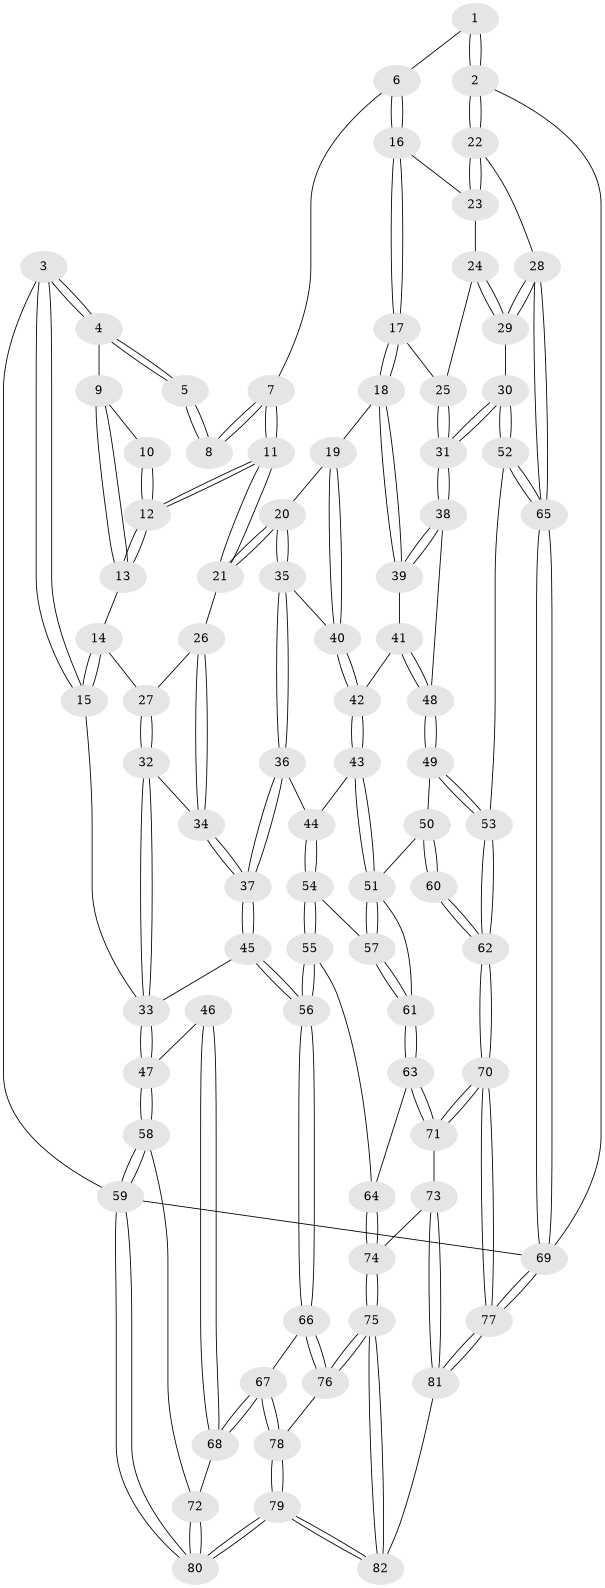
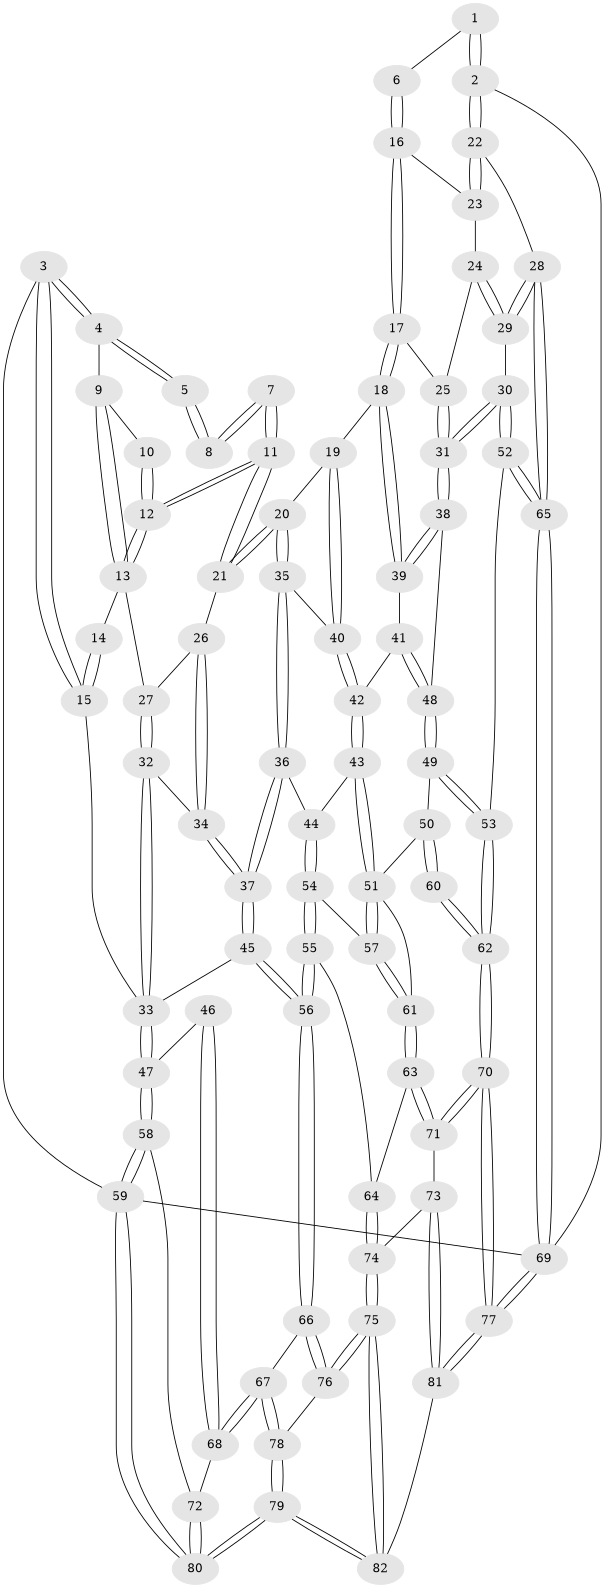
  graph {
    node [color=gray90 style=filled]
    1
    2
    6
    22
    69
    7
    16
    3
    4
    15
    59
    23
    28
    77
    5
    9
    33
    80
    8
    10
    13
    11
    17
    12
    21
    14
    26
    27
    32
    47
    18
    25
    24
    19
    39
    31
    20
    40
    41
    35
    42
    36
    34
    29
    65
    30
    38
    37
    52
    53
    48
    58
    45
    44
    54
    56
    49
    43
    51
    57
    61
    55
    46
    68
    66
    72
    50
    60
    62
    70
    64
    74
    67
    76
    63
    71
    73
    75
    78
    79
    81
    82
    1 -- 2
    1 -- 2
    1 -- 6
    2 -- 22
    2 -- 22
    2 -- 69
-   6 -- 7
    6 -- 16
    6 -- 16
    22 -- 23
    22 -- 23
    22 -- 28
    69 -- 77
    69 -- 77
    7 -- 8
    7 -- 8
    7 -- 11
    7 -- 11
    16 -- 23
    16 -- 17
    16 -- 17
    3 -- 4
    3 -- 4
    3 -- 15
    3 -- 15
    3 -- 59
    4 -- 5
    4 -- 5
    4 -- 9
    15 -- 33
    59 -- 69
    59 -- 80
    59 -- 80
    23 -- 24
    28 -- 29
    28 -- 29
    28 -- 65
    28 -- 65
    77 -- 81
    77 -- 81
    5 -- 8
    5 -- 8
    9 -- 10
    9 -- 13
    9 -- 13
    33 -- 47
    33 -- 47
    10 -- 12
    10 -- 12
    13 -- 14
    11 -- 12
    11 -- 12
    11 -- 21
    11 -- 21
    17 -- 18
    17 -- 18
    17 -- 25
    12 -- 13
    12 -- 13
    21 -- 26
    14 -- 15
    14 -- 15
-   14 -- 27
+   13 -- 27
    26 -- 27
    26 -- 34
    26 -- 34
    27 -- 32
    27 -- 32
    32 -- 33
    32 -- 33
    32 -- 34
    47 -- 58
    47 -- 58
    18 -- 19
    18 -- 39
    18 -- 39
    25 -- 31
    25 -- 31
    24 -- 25
    24 -- 29
    24 -- 29
    19 -- 20
    19 -- 40
    19 -- 40
    39 -- 41
    31 -- 38
    31 -- 38
    20 -- 21
    20 -- 21
    20 -- 35
    20 -- 35
    40 -- 42
    40 -- 42
    41 -- 42
    41 -- 48
    41 -- 48
    35 -- 40
    35 -- 36
    35 -- 36
    42 -- 43
    42 -- 43
    36 -- 37
    36 -- 37
    36 -- 44
    34 -- 37
    34 -- 37
    29 -- 30
    65 -- 69
    65 -- 69
    30 -- 31
    30 -- 31
    30 -- 52
    30 -- 52
    38 -- 39
    38 -- 39
    38 -- 48
    37 -- 45
    37 -- 45
    52 -- 65
    52 -- 65
    52 -- 53
    53 -- 62
    53 -- 62
    48 -- 49
    48 -- 49
    58 -- 59
    58 -- 59
    58 -- 72
    45 -- 33
    45 -- 56
    45 -- 56
    44 -- 54
    44 -- 54
    54 -- 57
    54 -- 55
    54 -- 55
    56 -- 66
    56 -- 66
    49 -- 53
    49 -- 53
    49 -- 50
    43 -- 44
    43 -- 51
    43 -- 51
    51 -- 57
    51 -- 57
    51 -- 61
    57 -- 61
    57 -- 61
    61 -- 63
    61 -- 63
    55 -- 56
    55 -- 56
    55 -- 64
    46 -- 47
    46 -- 68
    46 -- 68
    68 -- 72
    66 -- 67
    66 -- 76
    66 -- 76
    72 -- 80
    72 -- 80
    50 -- 51
    50 -- 60
    50 -- 60
    60 -- 62
    60 -- 62
    62 -- 70
    62 -- 70
    70 -- 77
    70 -- 77
    70 -- 71
    70 -- 71
    64 -- 74
    64 -- 74
    74 -- 75
    74 -- 75
    67 -- 68
    67 -- 68
    67 -- 78
    67 -- 78
    76 -- 78
    63 -- 64
    63 -- 71
    63 -- 71
    71 -- 73
    73 -- 74
    73 -- 81
    73 -- 81
    75 -- 76
    75 -- 76
    75 -- 82
    75 -- 82
    78 -- 79
    78 -- 79
    79 -- 80
    79 -- 80
    79 -- 82
    79 -- 82
    81 -- 82
  }
